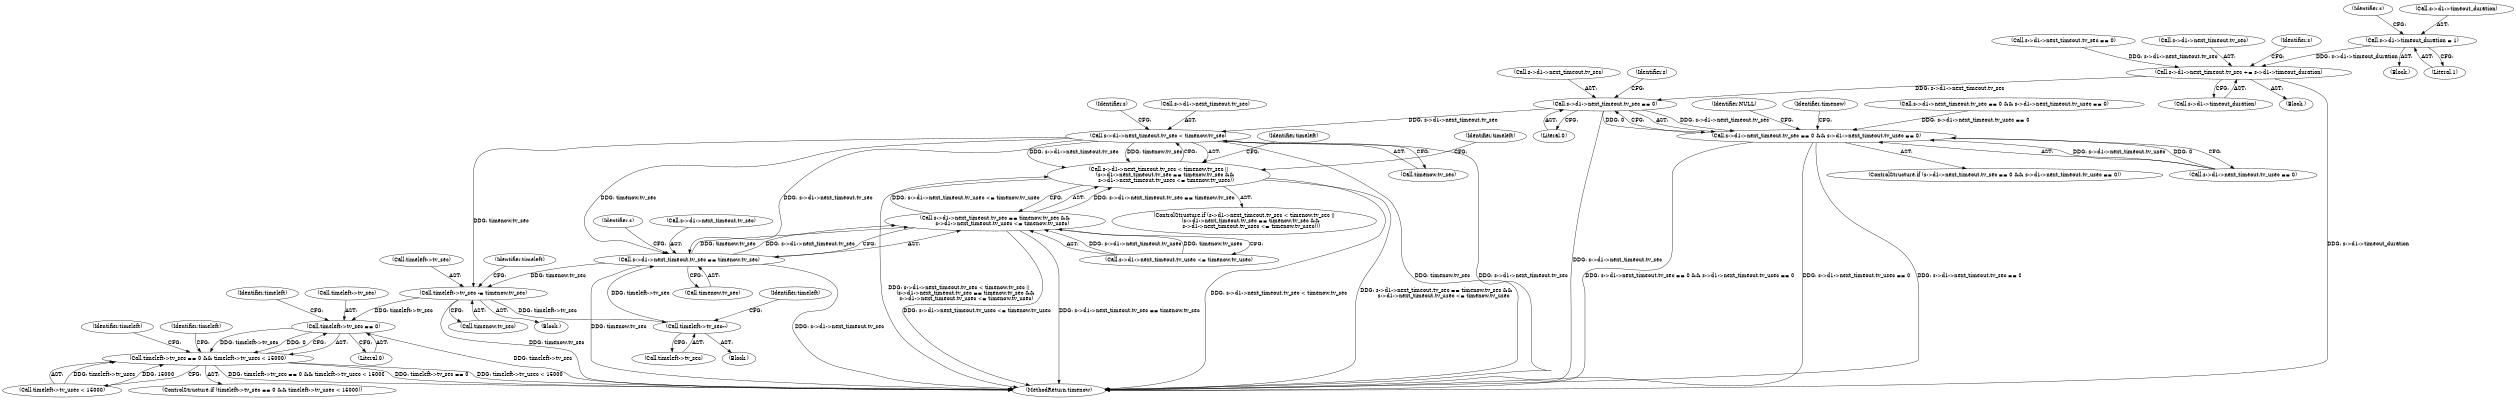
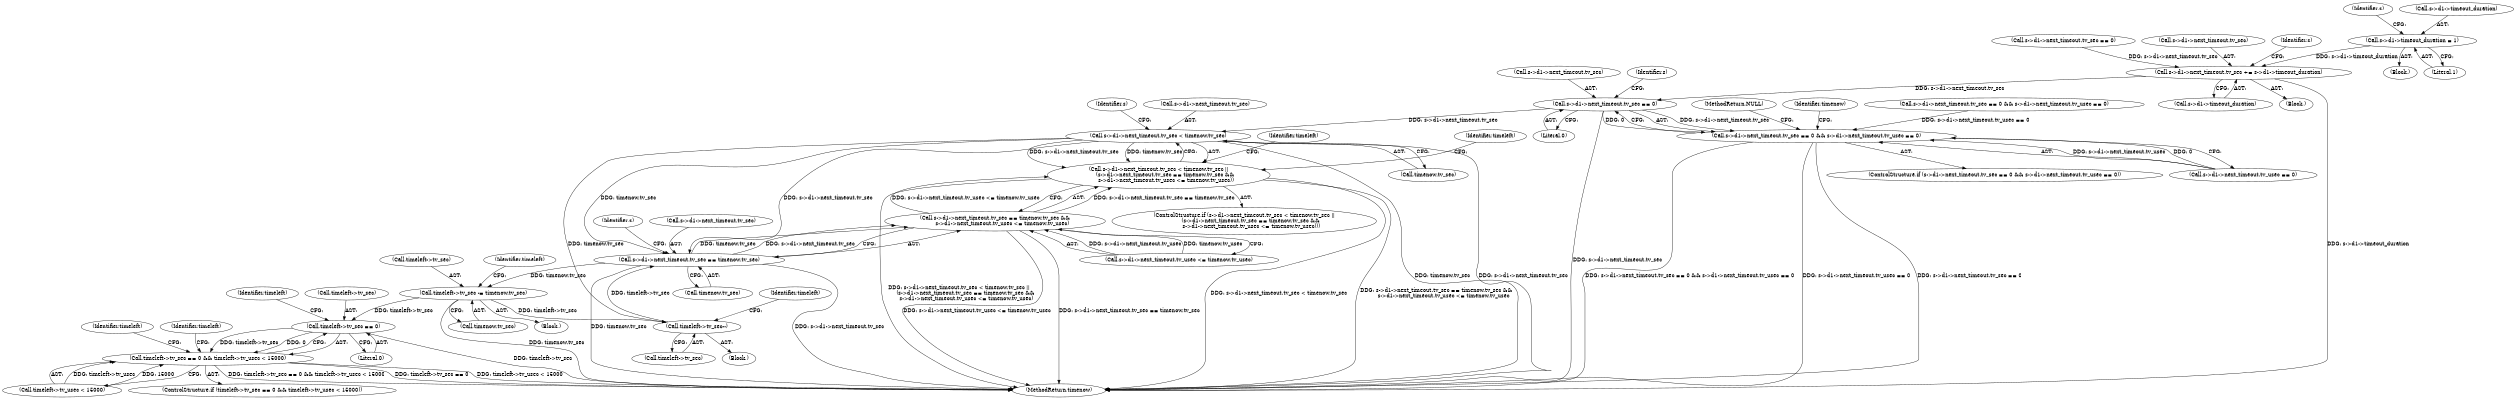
  digraph {
    fontname="DejaVu Serif"
    node [fontname="DejaVu Serif"]
    edge [fontname="DejaVu Serif"]
    n1 [label="(Call,s->d1->timeout_duration = 1)"]
    n2 [label="(Call,s->d1->next_timeout.tv_sec += s->d1->timeout_duration)"]
    n3 [label="(Block,)"]
    n4 [label="(Literal,1)"]
    n5 [label="(Call,s->d1->next_timeout.tv_sec == 0)"]
    n6 [label="(Block,)"]
    n7 [label="(MethodReturn,timenow)"]
    n8 [label="(Call,s->d1->timeout_duration)"]
    n9 [label="(Call,s->d1->next_timeout.tv_sec == 0 && s->d1->next_timeout.tv_usec == 0)"]
    n10 [label="(Call,s->d1->next_timeout.tv_sec < timenow.tv_sec)"]
    n11 [label="(Literal,0)"]
    n12 [label="(ControlStructure,if (s->d1->next_timeout.tv_sec == 0 && s->d1->next_timeout.tv_usec == 0))"]
    n13 [label="(Call,s->d1->next_timeout.tv_usec == 0)"]
    n14 [label="(Call,s->d1->next_timeout.tv_sec < timenow.tv_sec ||\n        (s->d1->next_timeout.tv_sec == timenow.tv_sec &&\n         s->d1->next_timeout.tv_usec <= timenow.tv_usec))"]
    n15 [label="(Call,s->d1->next_timeout.tv_sec == timenow.tv_sec)"]
    n16 [label="(Call,timeleft->tv_sec -= timenow.tv_sec)"]
    n17 [label="(Call,timenow.tv_sec)"]
    n18 [label="(Call,s->d1->next_timeout.tv_sec == timenow.tv_sec &&\n         s->d1->next_timeout.tv_usec <= timenow.tv_usec)"]
    n19 [label="(ControlStructure,if (s->d1->next_timeout.tv_sec < timenow.tv_sec ||\n        (s->d1->next_timeout.tv_sec == timenow.tv_sec &&\n         s->d1->next_timeout.tv_usec <= timenow.tv_usec)))"]
    n20 [label="(Call,timenow.tv_sec)"]
    n21 [label="(Call,timeleft->tv_sec--)"]
    n22 [label="(Call,timeleft->tv_sec == 0)"]
    n23 [label="(Call,timenow.tv_sec)"]
    n24 [label="(Block,)"]
    n25 [label="(Call,s->d1->next_timeout.tv_usec <= timenow.tv_usec)"]
    n26 [label="(Call,timeleft->tv_sec)"]
    n27 [label="(Block,)"]
    n28 [label="(Call,timeleft->tv_sec == 0 && timeleft->tv_usec < 15000)"]
    n29 [label="(Literal,0)"]
    n30 [label="(Call,timeleft->tv_usec < 15000)"]
    n31 [label="(ControlStructure,if (timeleft->tv_sec == 0 && timeleft->tv_usec < 15000))"]
    n32 [label="(Identifier,timeleft)"]
-   n33 [label="(Identifier,NULL)"]
+   n33 [label="(MethodReturn,NULL)"]
    n34 [label="(Identifier,timenow)"]
    n35 [label="(Identifier,timeleft)"]
    n36 [label="(Identifier,s)"]
    n37 [label="(Identifier,timeleft)"]
    n38 [label="(Call,s->d1->next_timeout.tv_sec)"]
    n39 [label="(Identifier,timeleft)"]
    n40 [label="(Identifier,s)"]
    n41 [label="(Call,s->d1->next_timeout.tv_sec == 0)"]
    n42 [label="(Identifier,s)"]
    n43 [label="(Identifier,timeleft)"]
    n44 [label="(Call,timeleft->tv_sec)"]
    n45 [label="(Call,s->d1->next_timeout.tv_sec)"]
    n46 [label="(Call,timeleft->tv_sec)"]
    n47 [label="(Identifier,s)"]
    n48 [label="(Call,s->d1->next_timeout.tv_sec == 0 && s->d1->next_timeout.tv_usec == 0)"]
    n49 [label="(Call,s->d1->next_timeout.tv_sec)"]
    n50 [label="(Identifier,timeleft)"]
    n51 [label="(Identifier,s)"]
    n52 [label="(Identifier,timeleft)"]
    n53 [label="(Call,s->d1->timeout_duration)"]
    n54 [label="(Call,s->d1->next_timeout.tv_sec)"]
    n1 -> n2 [label="DDG: s->d1->timeout_duration"]
    n1 -> n3 [label="AST: "]
    n1 -> n4 [label="CFG: "]
    n2 -> n5 [label="DDG: s->d1->next_timeout.tv_sec"]
    n2 -> n6 [label="AST: "]
    n2 -> n7 [label="DDG: s->d1->timeout_duration"]
    n2 -> n8 [label="CFG: "]
    n4 -> n1 [label="AST: "]
    n5 -> n7 [label="DDG: s->d1->next_timeout.tv_sec"]
    n5 -> n9 [label="AST: "]
    n5 -> n9 [label="DDG: s->d1->next_timeout.tv_sec"]
    n5 -> n9 [label="DDG: 0"]
    n5 -> n10 [label="DDG: s->d1->next_timeout.tv_sec"]
    n5 -> n11 [label="CFG: "]
    n8 -> n2 [label="AST: "]
    n9 -> n5 [label="CFG: "]
    n9 -> n7 [label="DDG: s->d1->next_timeout.tv_sec == 0 && s->d1->next_timeout.tv_usec == 0"]
    n9 -> n7 [label="DDG: s->d1->next_timeout.tv_usec == 0"]
    n9 -> n7 [label="DDG: s->d1->next_timeout.tv_sec == 0"]
    n9 -> n12 [label="AST: "]
    n9 -> n13 [label="CFG: "]
    n10 -> n7 [label="DDG: timenow.tv_sec"]
    n10 -> n7 [label="DDG: s->d1->next_timeout.tv_sec"]
    n10 -> n14 [label="AST: "]
    n10 -> n14 [label="DDG: s->d1->next_timeout.tv_sec"]
    n10 -> n14 [label="DDG: timenow.tv_sec"]
    n10 -> n15 [label="DDG: s->d1->next_timeout.tv_sec"]
    n10 -> n15 [label="DDG: timenow.tv_sec"]
-   n10 -> n16 [label="DDG: timenow.tv_sec"]
+   n10 -> n21 [label="DDG: timenow.tv_sec"]
    n10 -> n17 [label="CFG: "]
    n11 -> n5 [label="AST: "]
    n13 -> n9 [label="AST: "]
    n13 -> n9 [label="DDG: s->d1->next_timeout.tv_usec"]
    n13 -> n9 [label="DDG: 0"]
    n14 -> n7 [label="DDG: s->d1->next_timeout.tv_sec < timenow.tv_sec"]
    n14 -> n7 [label="DDG: s->d1->next_timeout.tv_sec == timenow.tv_sec &&\n         s->d1->next_timeout.tv_usec <= timenow.tv_usec"]
    n14 -> n7 [label="DDG: s->d1->next_timeout.tv_sec < timenow.tv_sec ||\n        (s->d1->next_timeout.tv_sec == timenow.tv_sec &&\n         s->d1->next_timeout.tv_usec <= timenow.tv_usec)"]
    n14 -> n10 [label="CFG: "]
    n14 -> n18 [label="CFG: "]
    n14 -> n19 [label="AST: "]
    n15 -> n7 [label="DDG: s->d1->next_timeout.tv_sec"]
    n15 -> n7 [label="DDG: timenow.tv_sec"]
    n15 -> n16 [label="DDG: timenow.tv_sec"]
    n15 -> n18 [label="AST: "]
    n15 -> n18 [label="DDG: s->d1->next_timeout.tv_sec"]
    n15 -> n18 [label="DDG: timenow.tv_sec"]
    n15 -> n20 [label="CFG: "]
    n16 -> n7 [label="DDG: timenow.tv_sec"]
    n16 -> n21 [label="DDG: timeleft->tv_sec"]
    n16 -> n22 [label="DDG: timeleft->tv_sec"]
    n16 -> n23 [label="CFG: "]
    n16 -> n24 [label="AST: "]
    n17 -> n10 [label="AST: "]
    n18 -> n7 [label="DDG: s->d1->next_timeout.tv_usec <= timenow.tv_usec"]
    n18 -> n7 [label="DDG: s->d1->next_timeout.tv_sec == timenow.tv_sec"]
    n18 -> n14 [label="AST: "]
    n18 -> n14 [label="DDG: s->d1->next_timeout.tv_sec == timenow.tv_sec"]
    n18 -> n14 [label="DDG: s->d1->next_timeout.tv_usec <= timenow.tv_usec"]
    n18 -> n15 [label="CFG: "]
    n18 -> n25 [label="CFG: "]
    n20 -> n15 [label="AST: "]
    n21 -> n15 [label="DDG: timeleft->tv_sec"]
    n21 -> n26 [label="CFG: "]
    n21 -> n27 [label="AST: "]
    n22 -> n7 [label="DDG: timeleft->tv_sec"]
    n22 -> n28 [label="AST: "]
    n22 -> n28 [label="DDG: timeleft->tv_sec"]
    n22 -> n28 [label="DDG: 0"]
    n22 -> n29 [label="CFG: "]
    n23 -> n16 [label="AST: "]
    n25 -> n18 [label="AST: "]
    n25 -> n18 [label="DDG: s->d1->next_timeout.tv_usec"]
    n25 -> n18 [label="DDG: timenow.tv_usec"]
    n26 -> n21 [label="AST: "]
    n28 -> n7 [label="DDG: timeleft->tv_sec == 0"]
    n28 -> n7 [label="DDG: timeleft->tv_usec < 15000"]
    n28 -> n7 [label="DDG: timeleft->tv_sec == 0 && timeleft->tv_usec < 15000"]
    n28 -> n22 [label="CFG: "]
    n28 -> n30 [label="CFG: "]
    n28 -> n31 [label="AST: "]
    n29 -> n22 [label="AST: "]
    n30 -> n28 [label="AST: "]
    n30 -> n28 [label="DDG: timeleft->tv_usec"]
    n30 -> n28 [label="DDG: 15000"]
    n32 -> n14 [label="CFG: "]
    n33 -> n9 [label="CFG: "]
    n34 -> n9 [label="CFG: "]
    n35 -> n22 [label="CFG: "]
    n36 -> n15 [label="CFG: "]
    n37 -> n14 [label="CFG: "]
    n38 -> n5 [label="AST: "]
    n39 -> n28 [label="CFG: "]
    n40 -> n5 [label="CFG: "]
    n41 -> n2 [label="DDG: s->d1->next_timeout.tv_sec"]
    n42 -> n10 [label="CFG: "]
    n43 -> n16 [label="CFG: "]
    n44 -> n16 [label="AST: "]
    n45 -> n2 [label="AST: "]
    n46 -> n22 [label="AST: "]
    n47 -> n1 [label="CFG: "]
    n48 -> n9 [label="DDG: s->d1->next_timeout.tv_usec == 0"]
    n49 -> n15 [label="AST: "]
    n50 -> n28 [label="CFG: "]
    n51 -> n2 [label="CFG: "]
    n52 -> n21 [label="CFG: "]
    n53 -> n1 [label="AST: "]
    n54 -> n10 [label="AST: "]
  }
